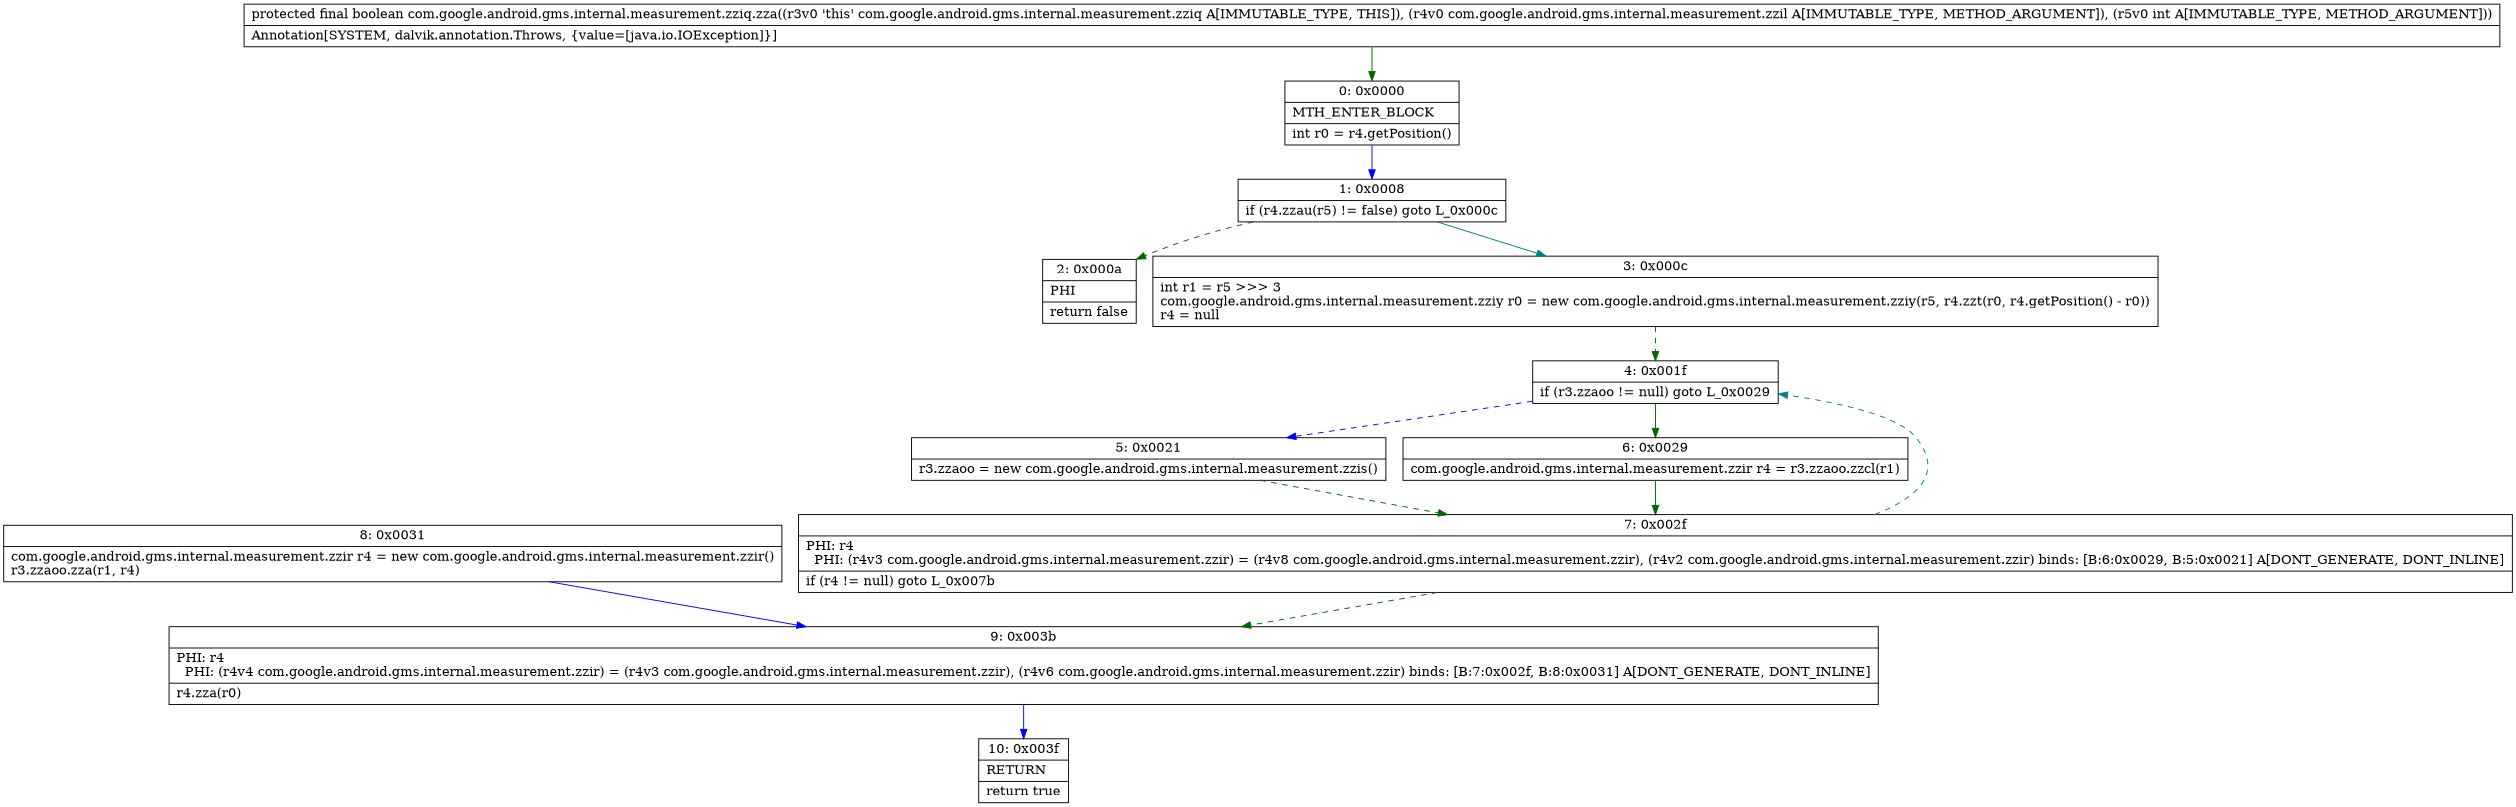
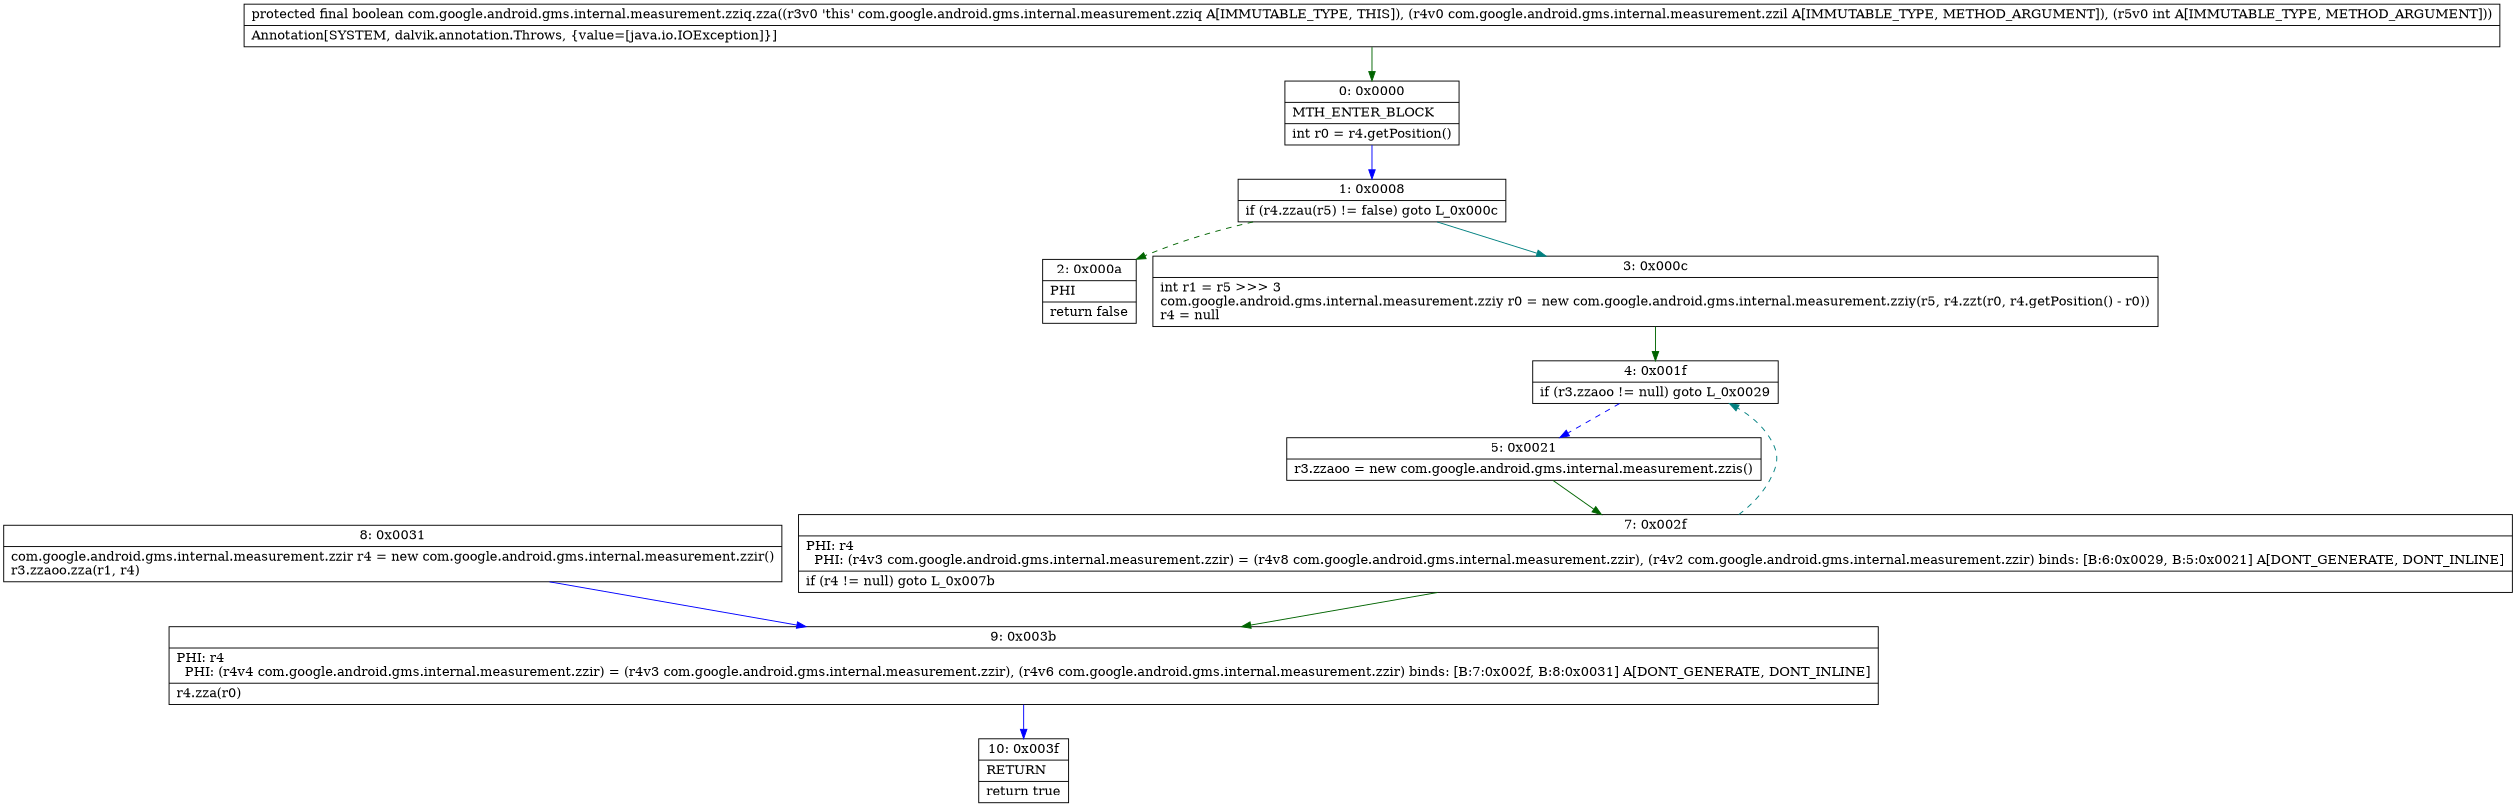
  digraph {
    node [shape=record]
    edge [color=darkgreen]
    n1 [label="{0\:\ 0x0000|MTH_ENTER_BLOCK\l|int r0 = r4.getPosition()\l}"]
    n2 [label="{1\:\ 0x0008|if (r4.zzau(r5) != false) goto L_0x000c\l}"]
    n3 [label="{2\:\ 0x000a|PHI\l|return false\l}"]
    n4 [label="{3\:\ 0x000c|int r1 = r5 \>\>\> 3\lcom.google.android.gms.internal.measurement.zziy r0 = new com.google.android.gms.internal.measurement.zziy(r5, r4.zzt(r0, r4.getPosition() \- r0))\lr4 = null\l}"]
    n5 [label="{4\:\ 0x001f|if (r3.zzaoo != null) goto L_0x0029\l}"]
    n6 [label="{5\:\ 0x0021|r3.zzaoo = new com.google.android.gms.internal.measurement.zzis()\l}"]
-   n7 [label="{6\:\ 0x0029|com.google.android.gms.internal.measurement.zzir r4 = r3.zzaoo.zzcl(r1)\l}"]
    n8 [label="{7\:\ 0x002f|PHI: r4 \l  PHI: (r4v3 com.google.android.gms.internal.measurement.zzir) = (r4v8 com.google.android.gms.internal.measurement.zzir), (r4v2 com.google.android.gms.internal.measurement.zzir) binds: [B:6:0x0029, B:5:0x0021] A[DONT_GENERATE, DONT_INLINE]\l|if (r4 != null) goto L_0x007b\l}"]
    n9 [label="{9\:\ 0x003b|PHI: r4 \l  PHI: (r4v4 com.google.android.gms.internal.measurement.zzir) = (r4v3 com.google.android.gms.internal.measurement.zzir), (r4v6 com.google.android.gms.internal.measurement.zzir) binds: [B:7:0x002f, B:8:0x0031] A[DONT_GENERATE, DONT_INLINE]\l|r4.zza(r0)\l}"]
    n10 [label="{8\:\ 0x0031|com.google.android.gms.internal.measurement.zzir r4 = new com.google.android.gms.internal.measurement.zzir()\lr3.zzaoo.zza(r1, r4)\l}"]
    n11 [label="{10\:\ 0x003f|RETURN\l|return true\l}"]
    n12 [label="{protected final boolean com.google.android.gms.internal.measurement.zziq.zza((r3v0 'this' com.google.android.gms.internal.measurement.zziq A[IMMUTABLE_TYPE, THIS]), (r4v0 com.google.android.gms.internal.measurement.zzil A[IMMUTABLE_TYPE, METHOD_ARGUMENT]), (r5v0 int A[IMMUTABLE_TYPE, METHOD_ARGUMENT]))  | Annotation[SYSTEM, dalvik.annotation.Throws, \{value=[java.io.IOException]\}]\l}"]
    n1 -> n2 [color=blue]
    n2 -> n3 [style=dashed]
    n2 -> n4 [color=teal]
-   n4 -> n5 [style=dashed]
+   n4 -> n5
    n5 -> n6 [color=blue style=dashed]
-   n5 -> n7
-   n6 -> n8 [style=dashed]
-   n7 -> n8
+   n6 -> n8
    n8 -> n5 [color=teal style=dashed]
-   n8 -> n9 [style=dashed]
+   n8 -> n9
    n9 -> n11 [color=blue]
    n10 -> n9 [color=blue]
    n12 -> n1
  }
